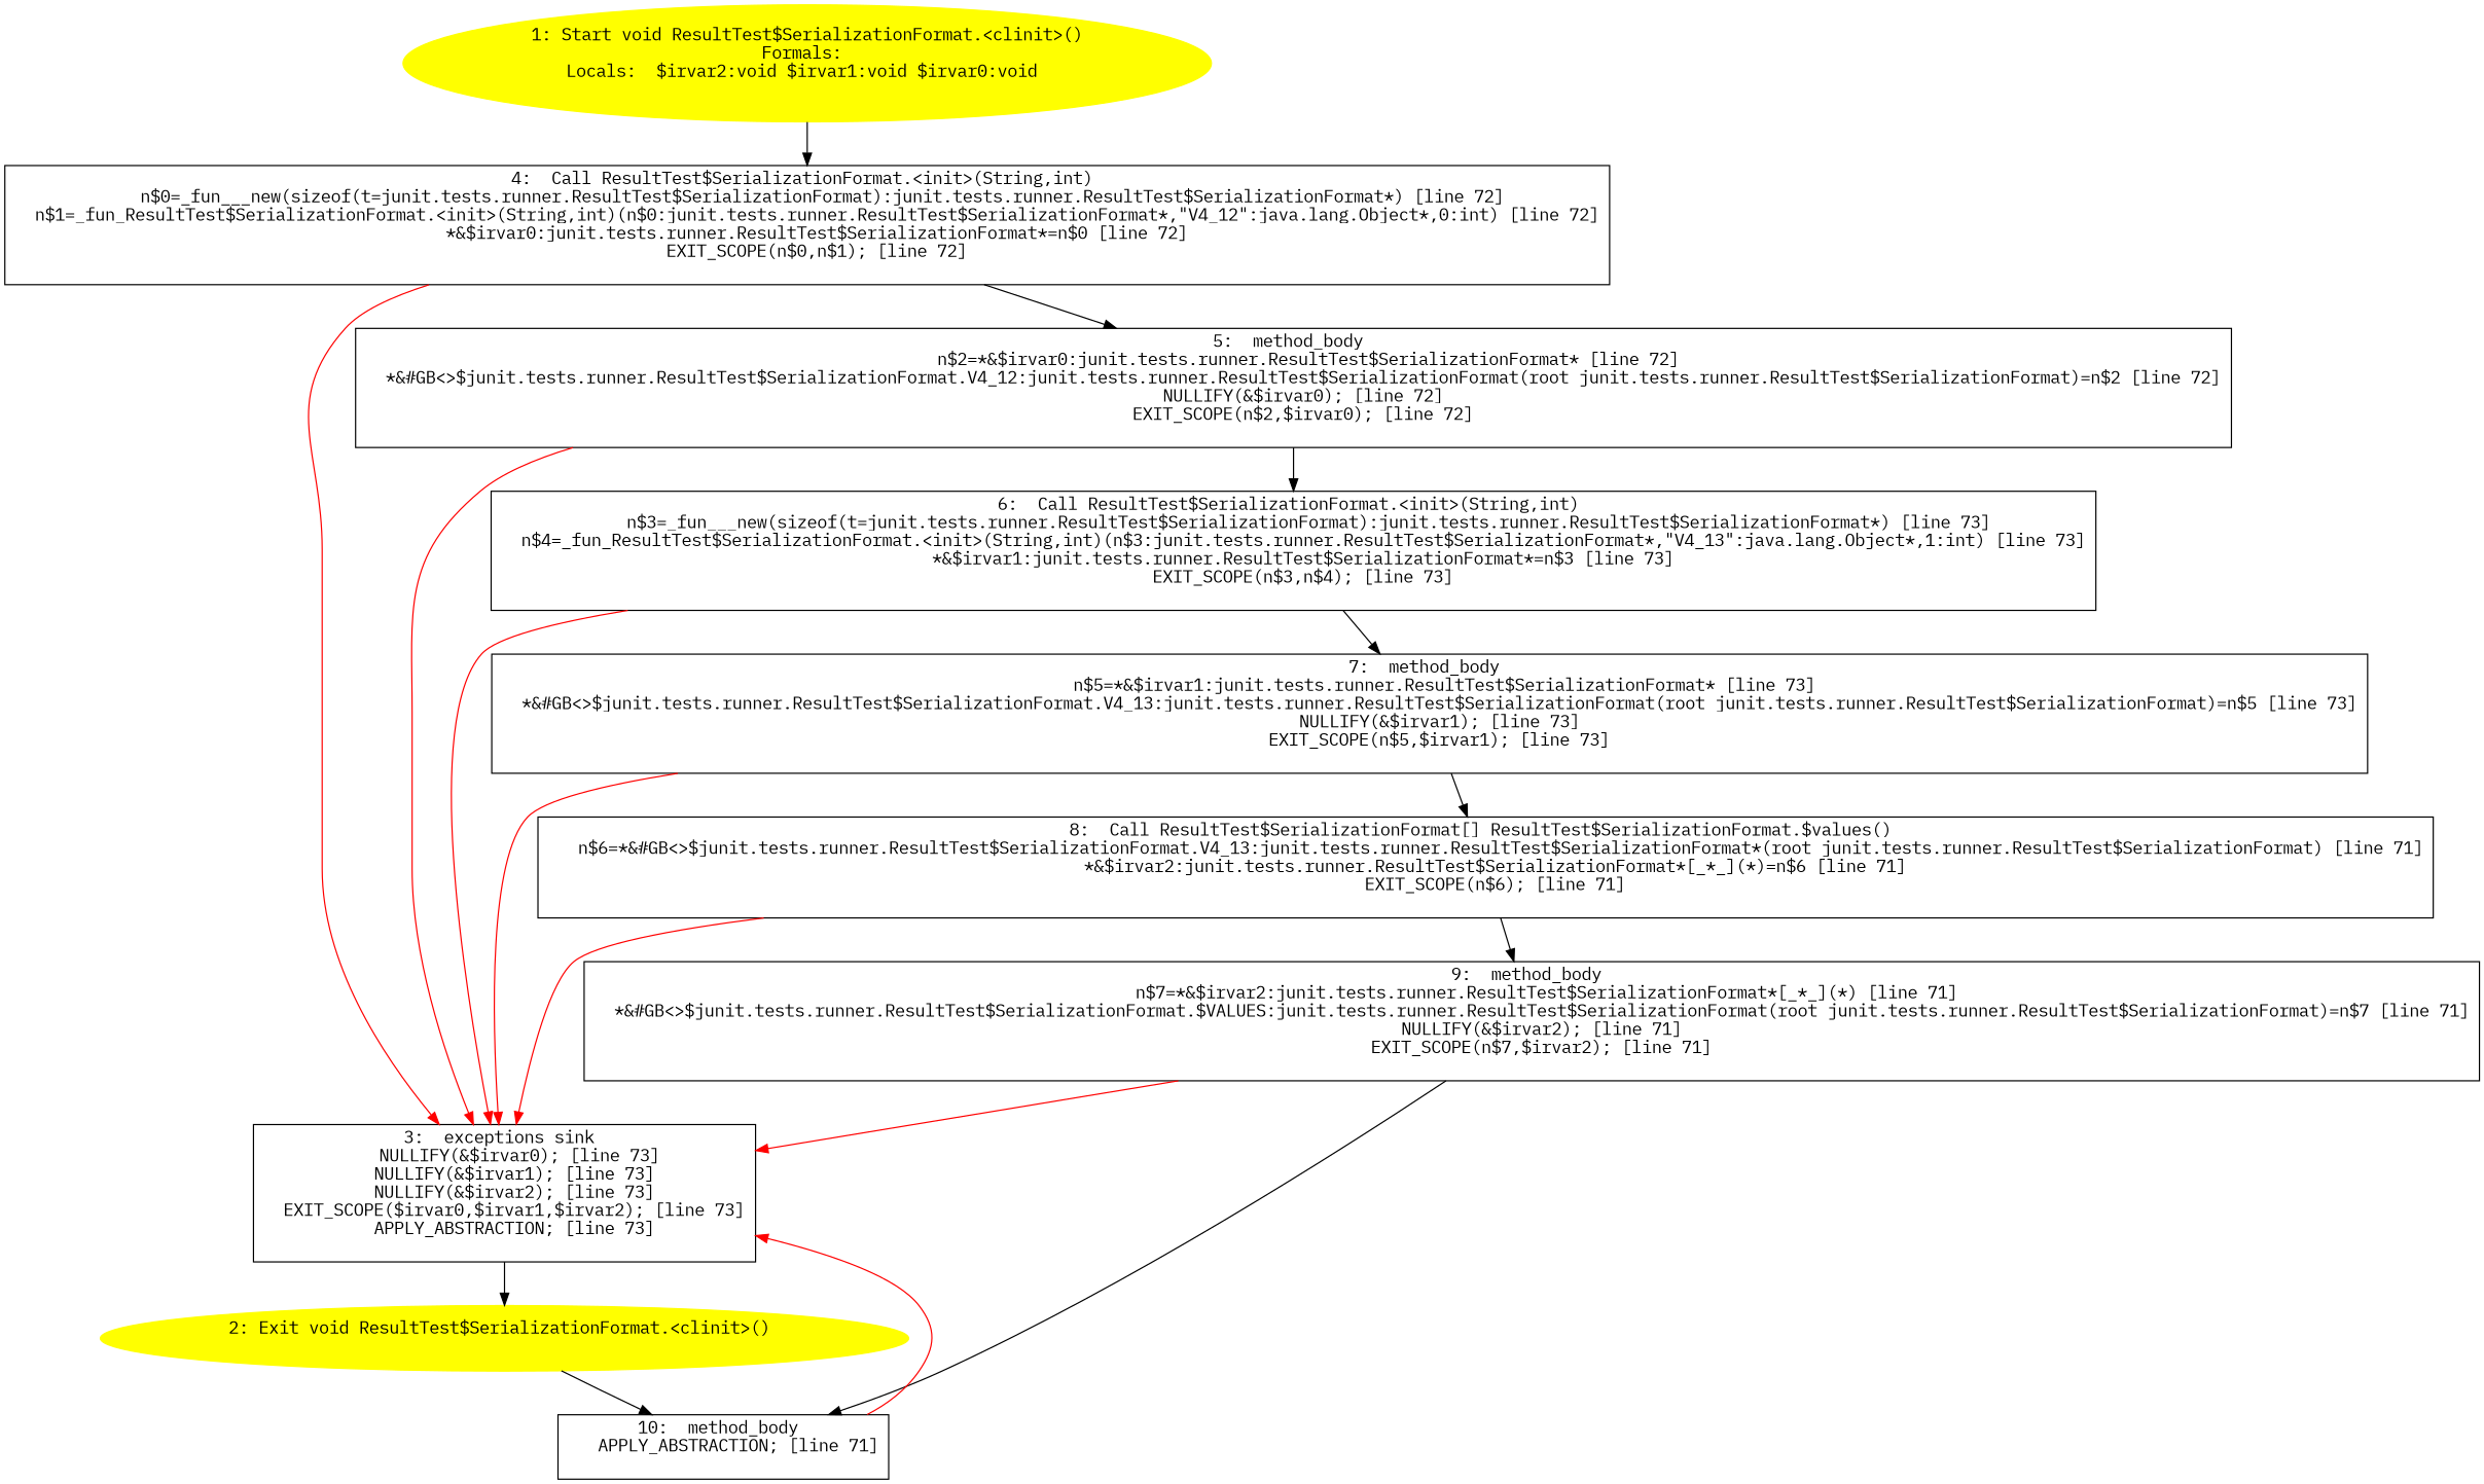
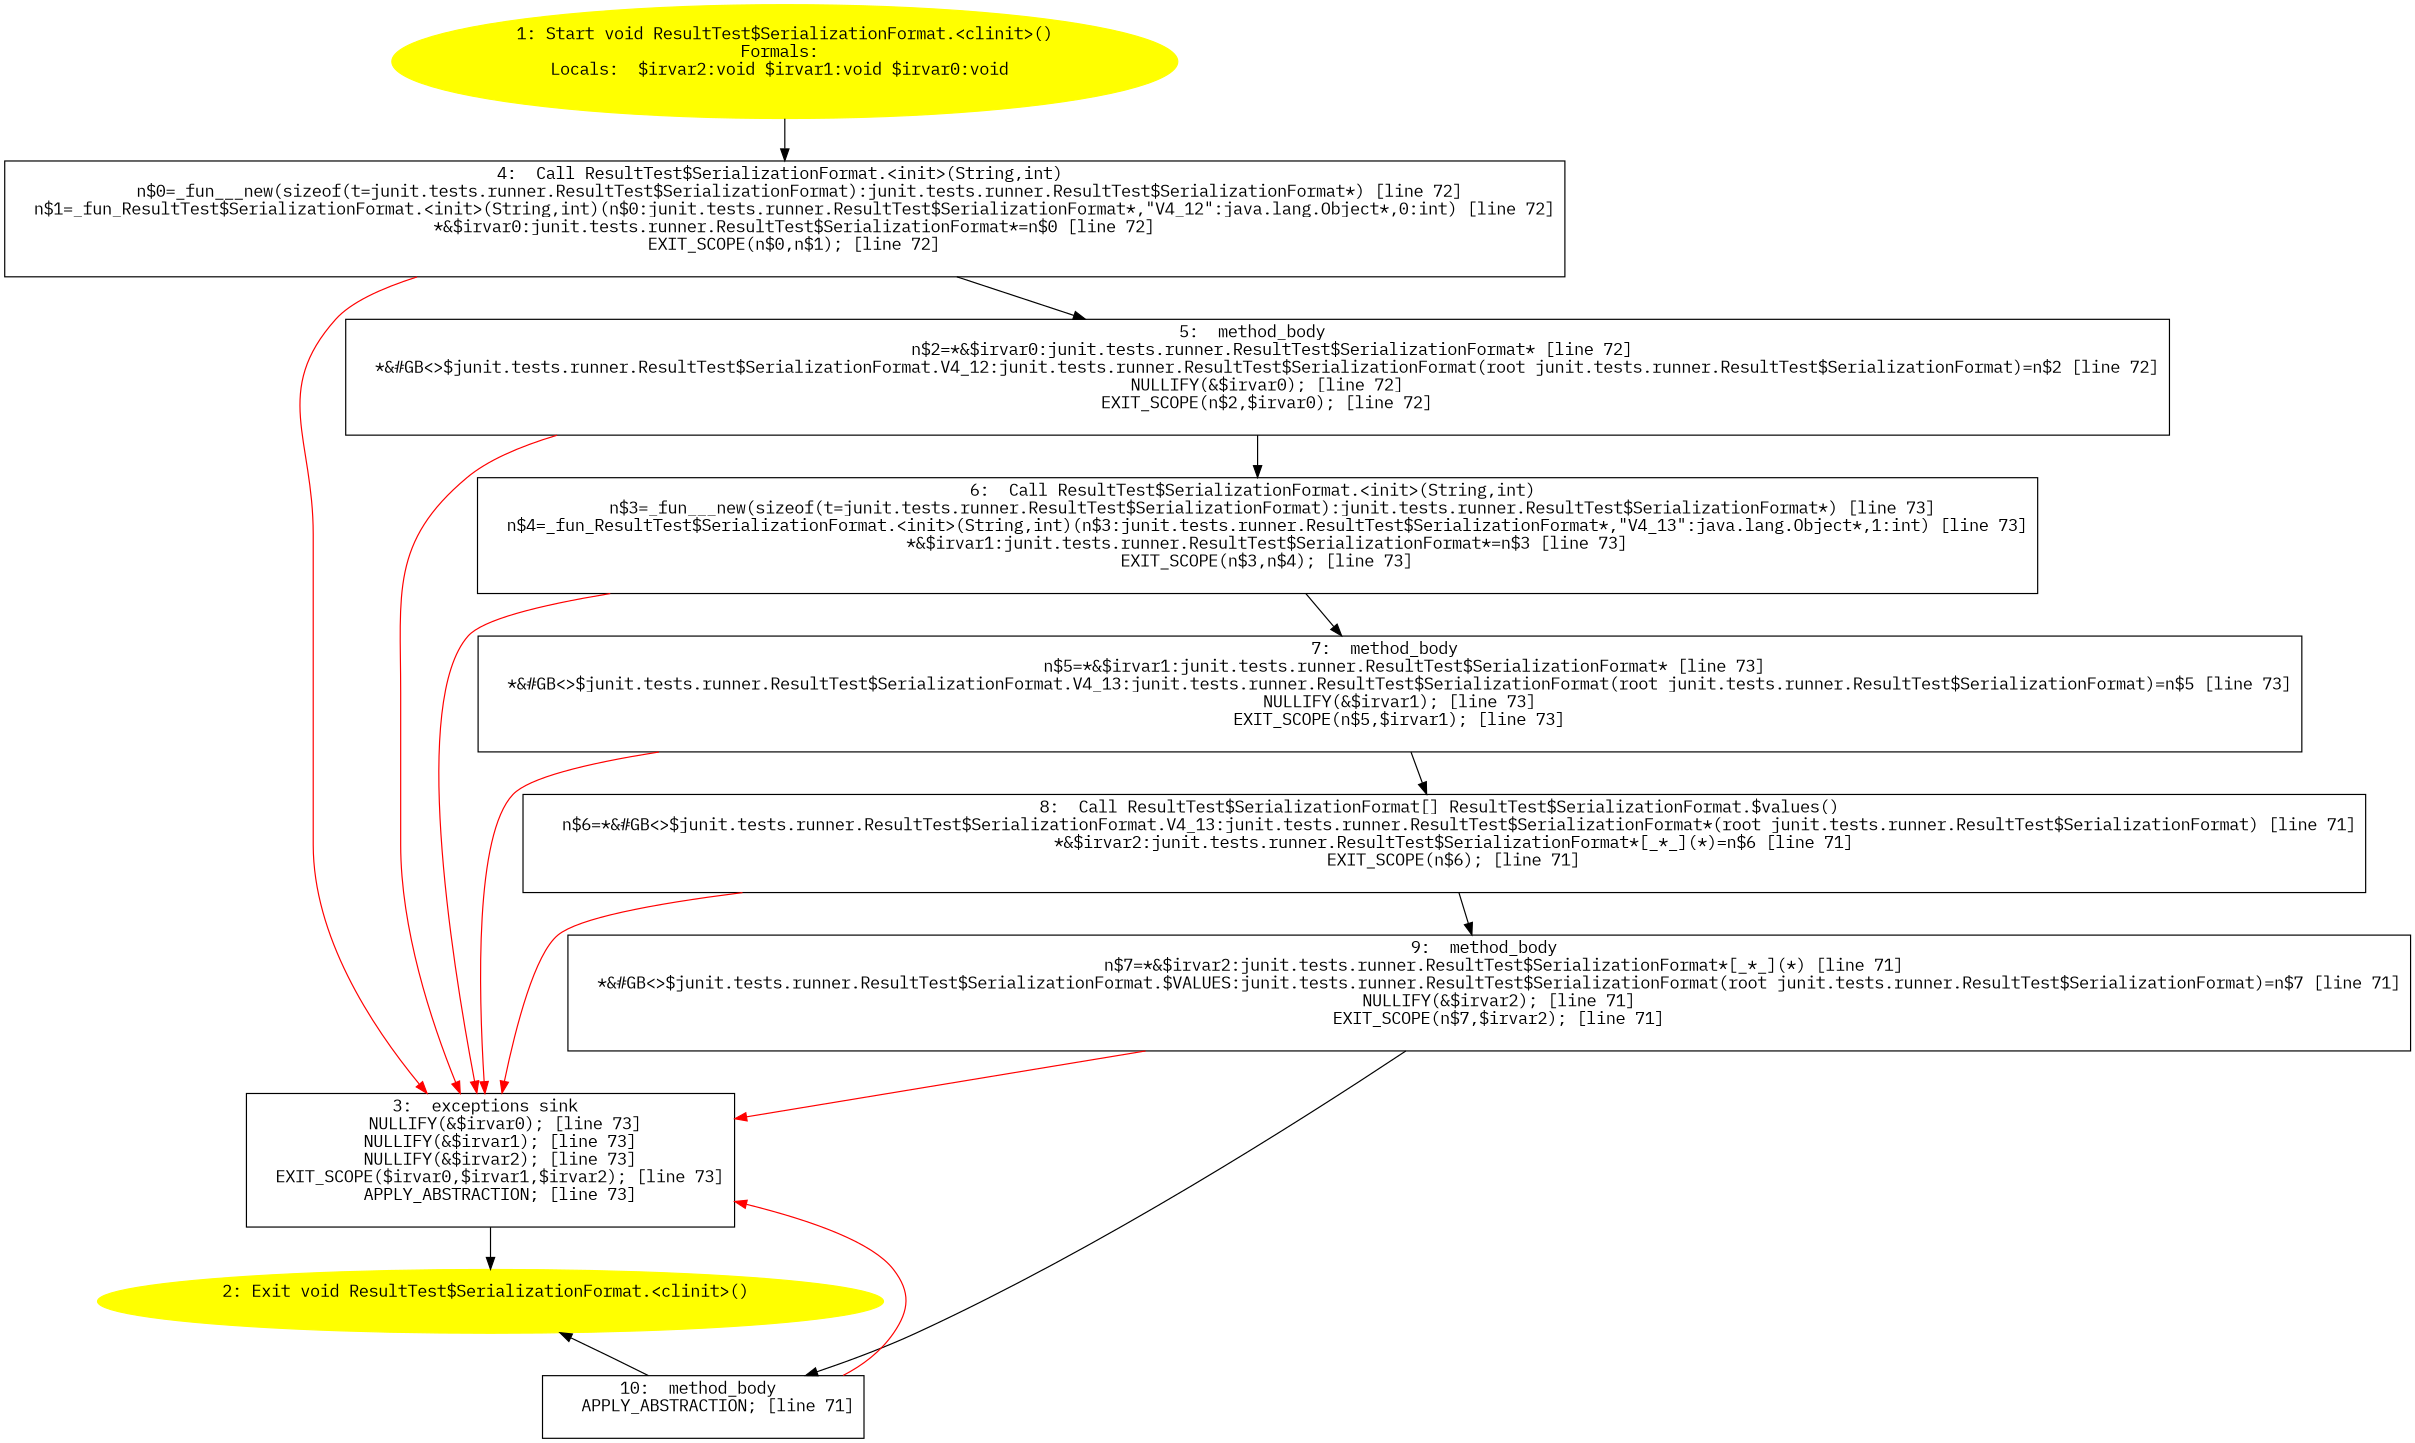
  digraph {
    fontname="IBM Plex Mono"
    node [fontname="IBM Plex Mono" shape=box]
    edge [fontname="IBM Plex Mono"]
    n1 [color=yellow label="1: Start void ResultTest$SerializationFormat.<clinit>()\nFormals: \nLocals:  $irvar2:void $irvar1:void $irvar0:void \n  " style=filled shape=""]
    n2 [label="4:  Call ResultTest$SerializationFormat.<init>(String,int) \n   n$0=_fun___new(sizeof(t=junit.tests.runner.ResultTest$SerializationFormat):junit.tests.runner.ResultTest$SerializationFormat*) [line 72]\n  n$1=_fun_ResultTest$SerializationFormat.<init>(String,int)(n$0:junit.tests.runner.ResultTest$SerializationFormat*,\"V4_12\":java.lang.Object*,0:int) [line 72]\n  *&$irvar0:junit.tests.runner.ResultTest$SerializationFormat*=n$0 [line 72]\n  EXIT_SCOPE(n$0,n$1); [line 72]\n "]
    n3 [label="3:  exceptions sink \n   NULLIFY(&$irvar0); [line 73]\n  NULLIFY(&$irvar1); [line 73]\n  NULLIFY(&$irvar2); [line 73]\n  EXIT_SCOPE($irvar0,$irvar1,$irvar2); [line 73]\n  APPLY_ABSTRACTION; [line 73]\n "]
    n4 [label="5:  method_body \n   n$2=*&$irvar0:junit.tests.runner.ResultTest$SerializationFormat* [line 72]\n  *&#GB<>$junit.tests.runner.ResultTest$SerializationFormat.V4_12:junit.tests.runner.ResultTest$SerializationFormat(root junit.tests.runner.ResultTest$SerializationFormat)=n$2 [line 72]\n  NULLIFY(&$irvar0); [line 72]\n  EXIT_SCOPE(n$2,$irvar0); [line 72]\n "]
    n5 [color=yellow label="2: Exit void ResultTest$SerializationFormat.<clinit>() \n  " style=filled shape=""]
    n6 [label="6:  Call ResultTest$SerializationFormat.<init>(String,int) \n   n$3=_fun___new(sizeof(t=junit.tests.runner.ResultTest$SerializationFormat):junit.tests.runner.ResultTest$SerializationFormat*) [line 73]\n  n$4=_fun_ResultTest$SerializationFormat.<init>(String,int)(n$3:junit.tests.runner.ResultTest$SerializationFormat*,\"V4_13\":java.lang.Object*,1:int) [line 73]\n  *&$irvar1:junit.tests.runner.ResultTest$SerializationFormat*=n$3 [line 73]\n  EXIT_SCOPE(n$3,n$4); [line 73]\n "]
    n7 [label="7:  method_body \n   n$5=*&$irvar1:junit.tests.runner.ResultTest$SerializationFormat* [line 73]\n  *&#GB<>$junit.tests.runner.ResultTest$SerializationFormat.V4_13:junit.tests.runner.ResultTest$SerializationFormat(root junit.tests.runner.ResultTest$SerializationFormat)=n$5 [line 73]\n  NULLIFY(&$irvar1); [line 73]\n  EXIT_SCOPE(n$5,$irvar1); [line 73]\n "]
    n8 [label="8:  Call ResultTest$SerializationFormat[] ResultTest$SerializationFormat.$values() \n   n$6=*&#GB<>$junit.tests.runner.ResultTest$SerializationFormat.V4_13:junit.tests.runner.ResultTest$SerializationFormat*(root junit.tests.runner.ResultTest$SerializationFormat) [line 71]\n  *&$irvar2:junit.tests.runner.ResultTest$SerializationFormat*[_*_](*)=n$6 [line 71]\n  EXIT_SCOPE(n$6); [line 71]\n "]
    n9 [label="9:  method_body \n   n$7=*&$irvar2:junit.tests.runner.ResultTest$SerializationFormat*[_*_](*) [line 71]\n  *&#GB<>$junit.tests.runner.ResultTest$SerializationFormat.$VALUES:junit.tests.runner.ResultTest$SerializationFormat(root junit.tests.runner.ResultTest$SerializationFormat)=n$7 [line 71]\n  NULLIFY(&$irvar2); [line 71]\n  EXIT_SCOPE(n$7,$irvar2); [line 71]\n "]
    n10 [label="10:  method_body \n   APPLY_ABSTRACTION; [line 71]\n "]
    n1 -> n2
    n2 -> n3 [color=red]
    n2 -> n4
    n3 -> n5
    n4 -> n3 [color=red]
    n4 -> n6
    n6 -> n3 [color=red]
    n6 -> n7
    n7 -> n3 [color=red]
    n7 -> n8
    n8 -> n3 [color=red]
    n8 -> n9
    n9 -> n3 [color=red]
    n9 -> n10
    n10 -> n3 [color=red]
-   n5 -> n10
+   n10 -> n5
  }
